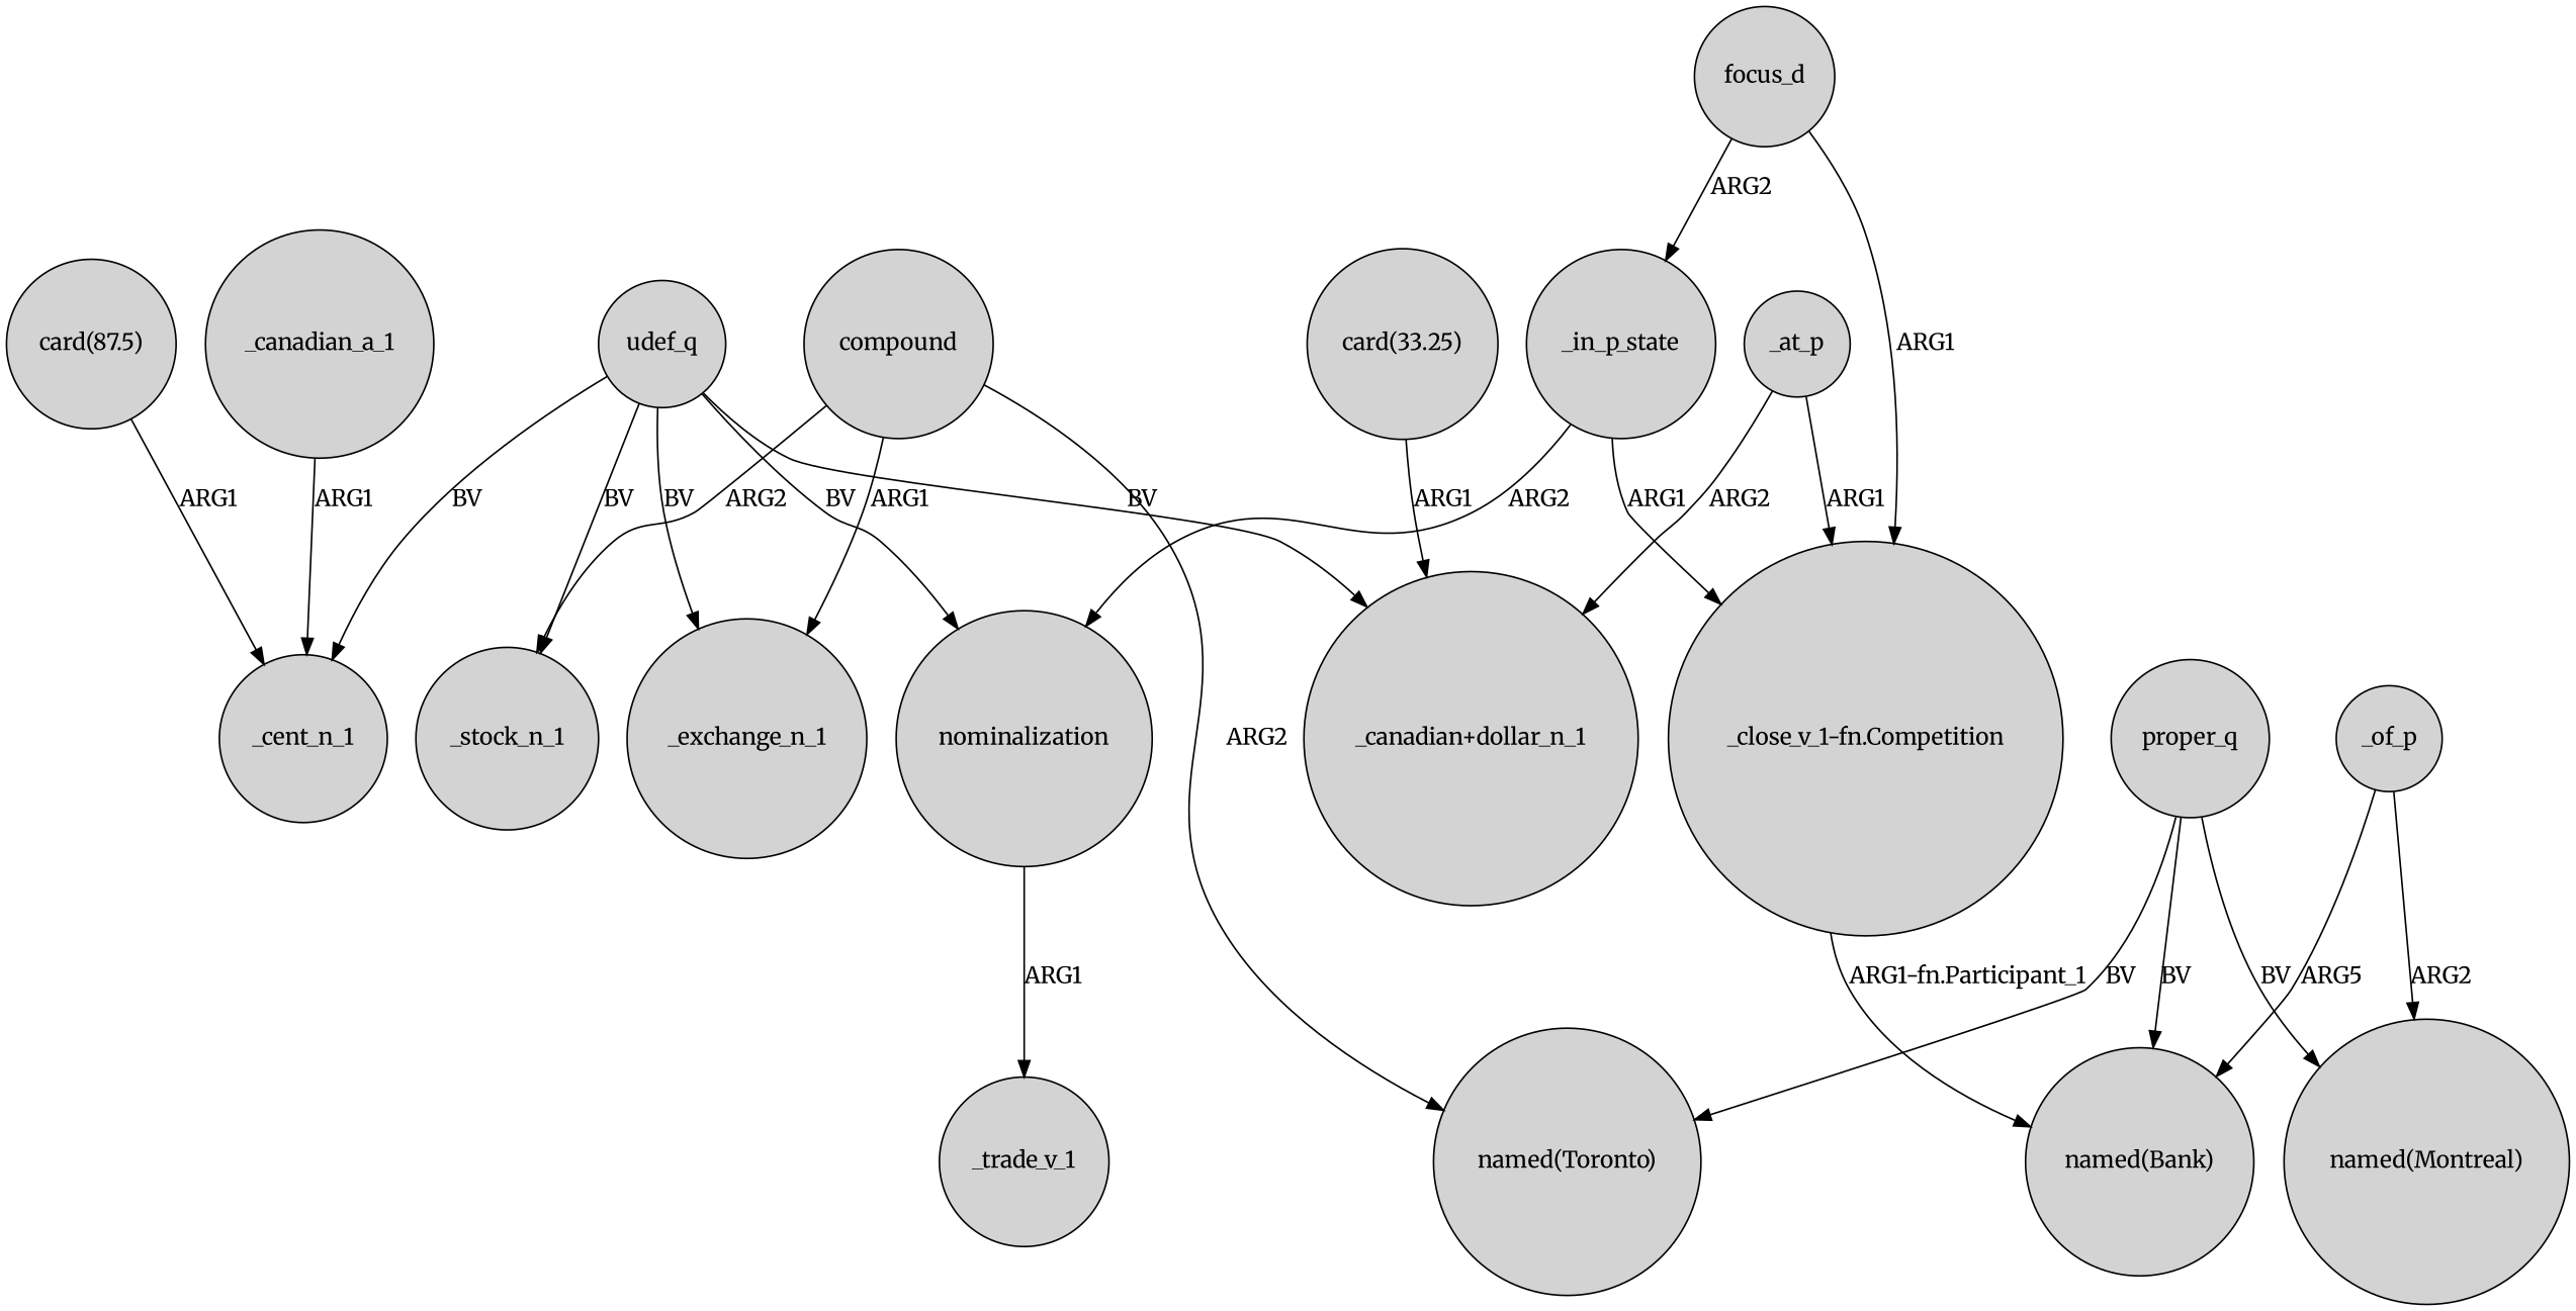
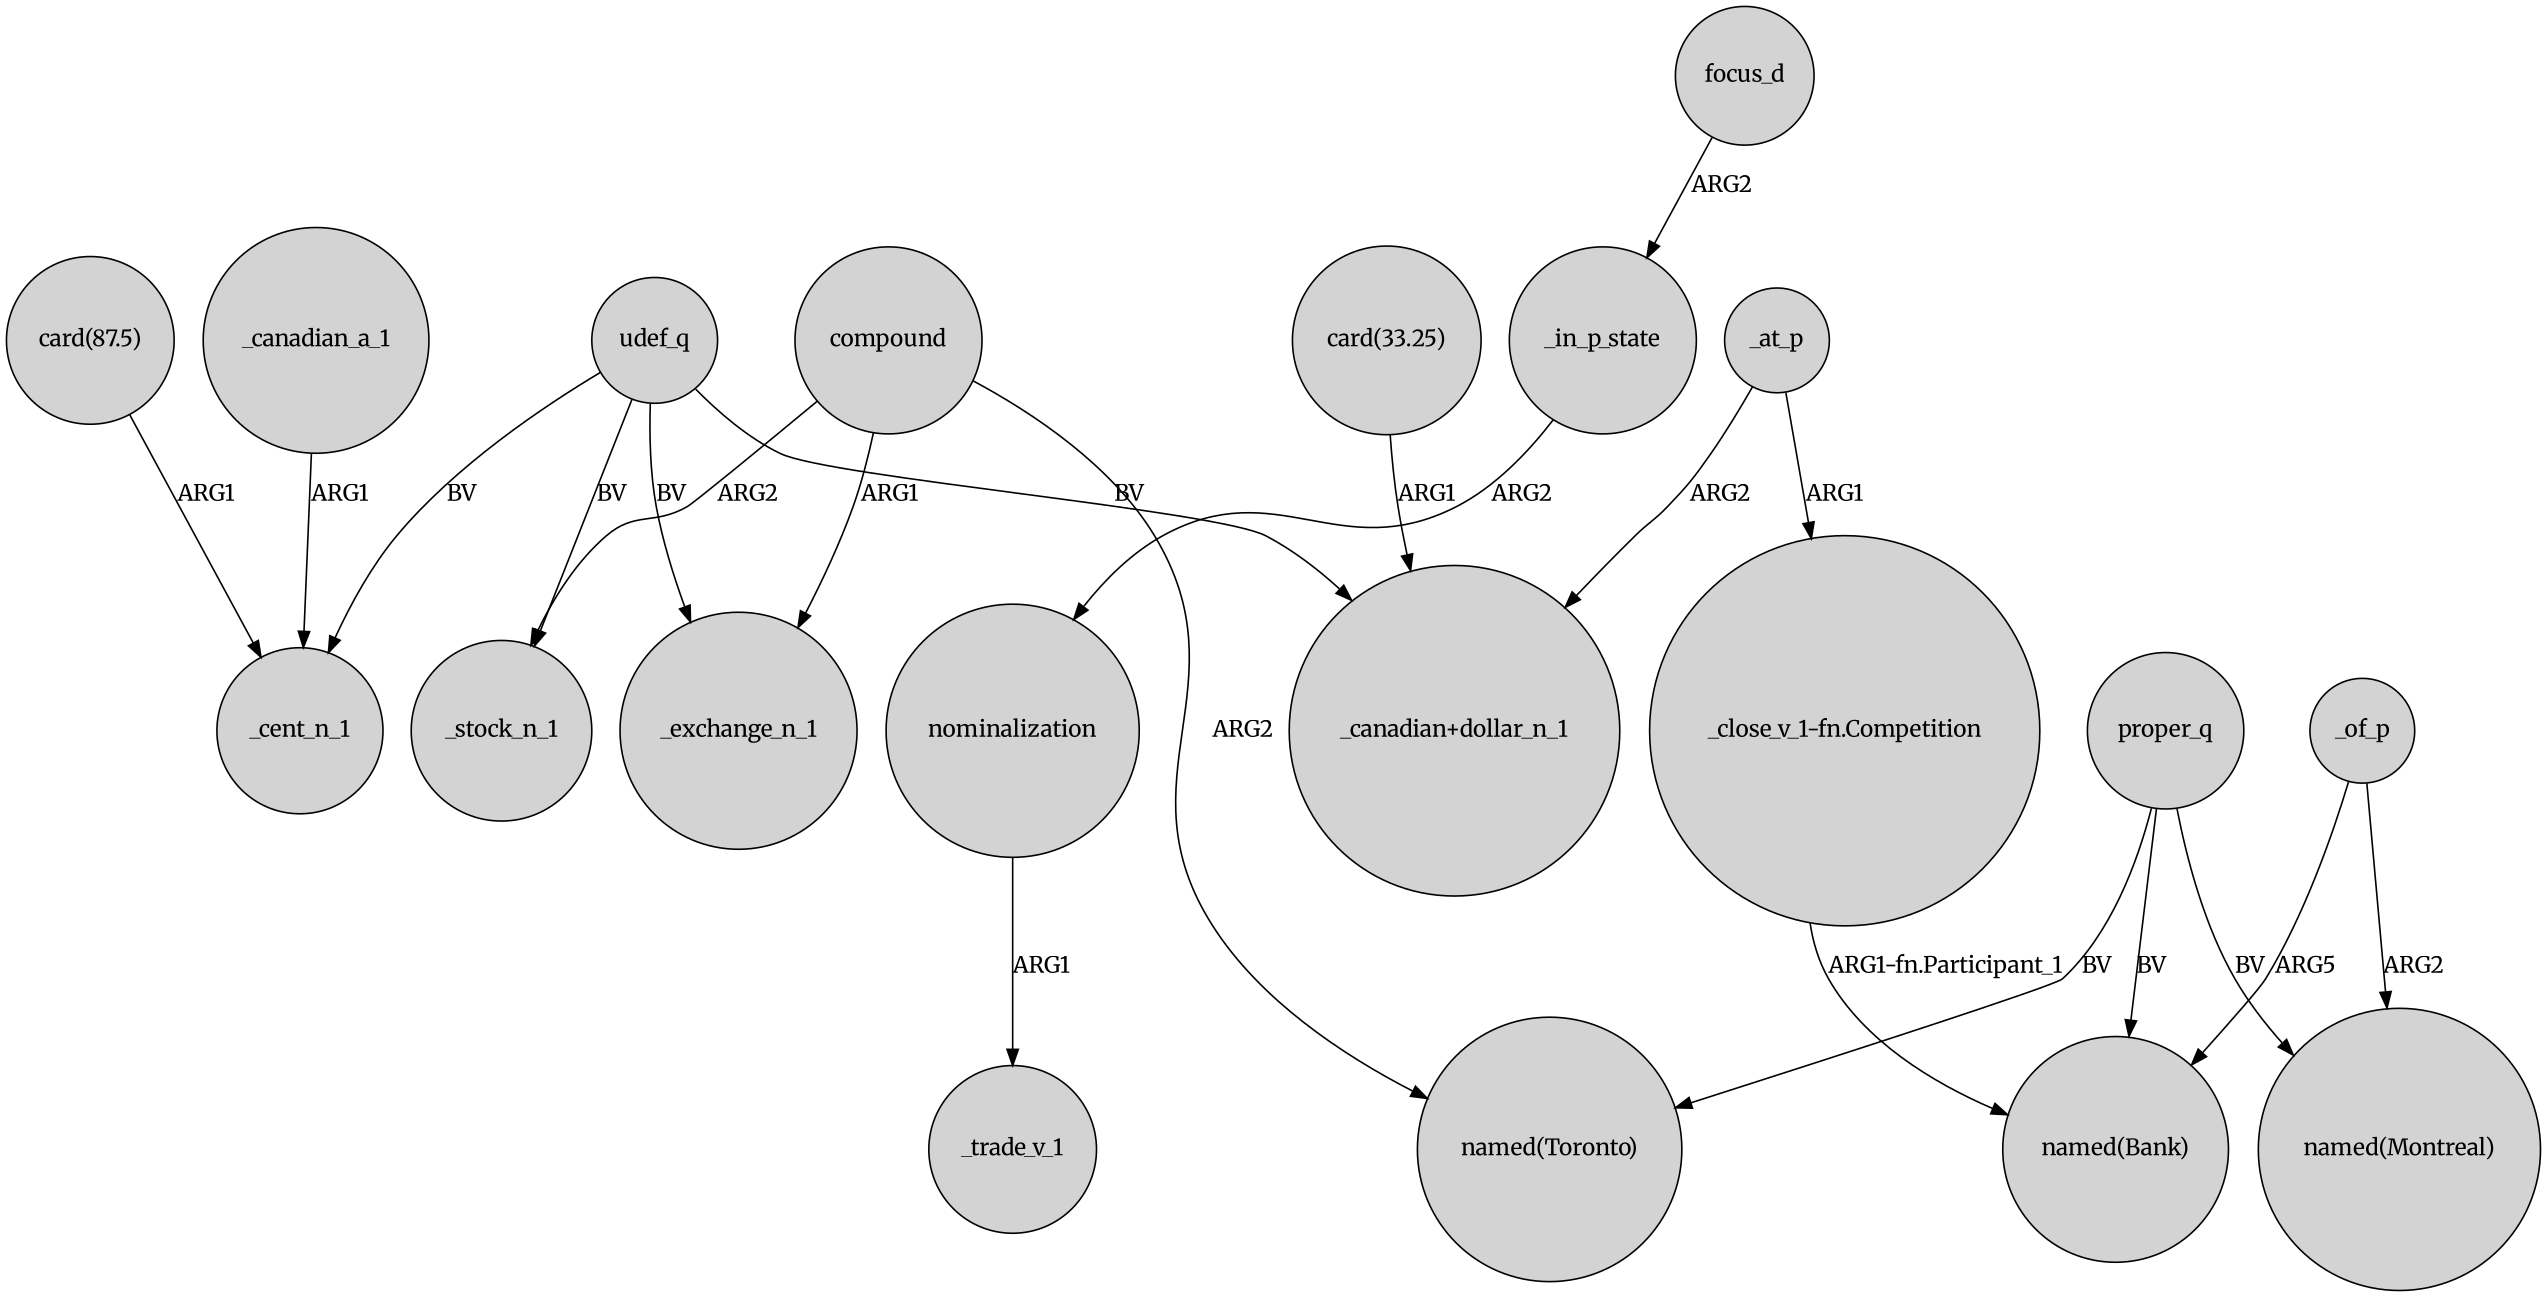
  digraph {
    fontname=Merriweather
    node [fontname=Merriweather shape=circle style=filled]
    edge [fontname=Merriweather]
    _in_p_state
    nominalization
    "_close_v_1-fn.Competition"
    _trade_v_1
    "named(Bank)"
    focus_d
    "card(87.5)"
    _cent_n_1
    _at_p
    "_canadian+dollar_n_1"
    proper_q
    "named(Toronto)"
    "named(Montreal)"
    _of_p
    udef_q
    _exchange_n_1
    _stock_n_1
    compound
    _canadian_a_1
    "card(33.25)"
    _in_p_state -> nominalization [label=ARG2]
-   _in_p_state -> "_close_v_1-fn.Competition" [label=ARG1]
    nominalization -> _trade_v_1 [label=ARG1]
    "_close_v_1-fn.Competition" -> "named(Bank)" [label="ARG1-fn.Participant_1"]
    focus_d -> _in_p_state [label=ARG2]
-   focus_d -> "_close_v_1-fn.Competition" [label=ARG1]
    "card(87.5)" -> _cent_n_1 [label=ARG1]
    _at_p -> "_close_v_1-fn.Competition" [label=ARG1]
    _at_p -> "_canadian+dollar_n_1" [label=ARG2]
    proper_q -> "named(Bank)" [label=BV]
    proper_q -> "named(Toronto)" [label=BV]
    proper_q -> "named(Montreal)" [label=BV]
    _of_p -> "named(Bank)" [label=ARG5]
    _of_p -> "named(Montreal)" [label=ARG2]
-   udef_q -> nominalization [label=BV]
    udef_q -> _cent_n_1 [label=BV]
    udef_q -> "_canadian+dollar_n_1" [label=BV]
    udef_q -> _exchange_n_1 [label=BV]
    udef_q -> _stock_n_1 [label=BV]
    compound -> "named(Toronto)" [label=ARG2]
    compound -> _exchange_n_1 [label=ARG1]
    compound -> _stock_n_1 [label=ARG2]
    _canadian_a_1 -> _cent_n_1 [label=ARG1]
    "card(33.25)" -> "_canadian+dollar_n_1" [label=ARG1]
  }
